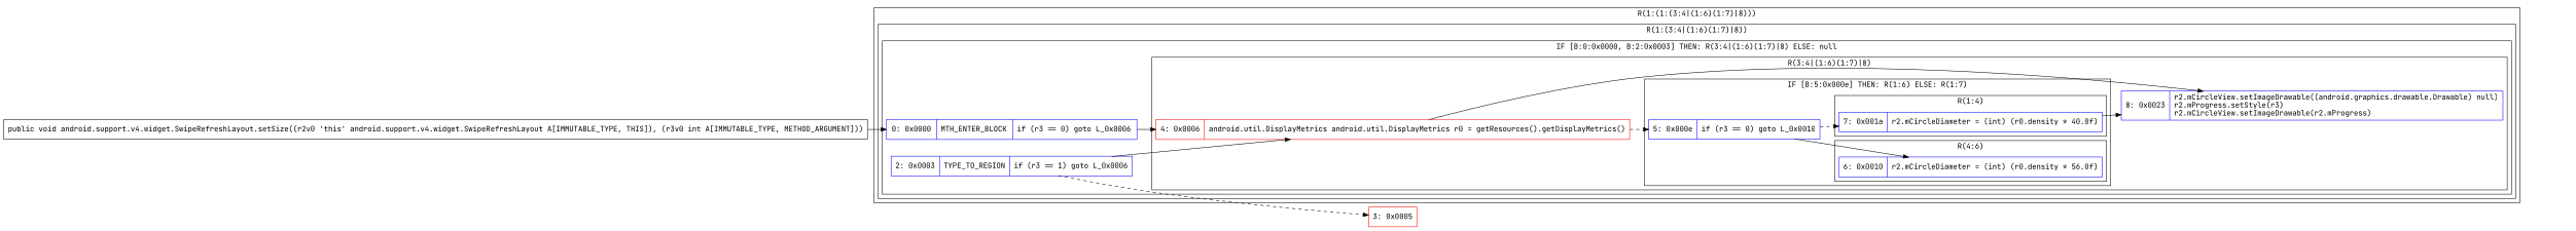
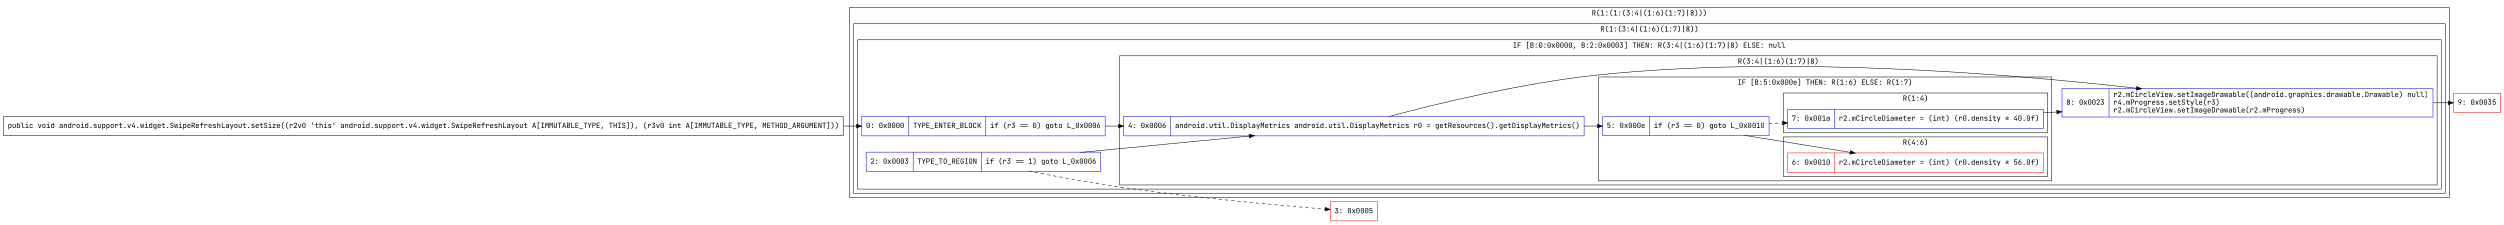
  digraph {
    fontname="JetBrains Mono"
    rankdir=LR
    node [color=blue fontname="JetBrains Mono" shape=record]
    edge [fontname="JetBrains Mono"]
-   n1 [label="{6\:\ 0x0010|r2.mCircleDiameter = (int) (r0.density * 56.0f)\l}"]
+   n1 [color=red label="{6\:\ 0x0010|r2.mCircleDiameter = (int) (r0.density * 56.0f)\l}"]
    n2 [label="{7\:\ 0x001a|r2.mCircleDiameter = (int) (r0.density * 40.0f)\l}"]
    n3 [label="{5\:\ 0x000e|if (r3 == 0) goto L_0x0010\l}"]
-   n4 [color=red label="{4\:\ 0x0006|android.util.DisplayMetrics android.util.DisplayMetrics r0 = getResources().getDisplayMetrics()\l}"]
-   n5 [label="{8\:\ 0x0023|r2.mCircleView.setImageDrawable((android.graphics.drawable.Drawable) null)\lr2.mProgress.setStyle(r3)\lr2.mCircleView.setImageDrawable(r2.mProgress)\l}"]
-   n6 [label="{0\:\ 0x0000|MTH_ENTER_BLOCK\l|if (r3 == 0) goto L_0x0006\l}"]
+   n4 [label="{4\:\ 0x0006|android.util.DisplayMetrics android.util.DisplayMetrics r0 = getResources().getDisplayMetrics()\l}"]
+   n5 [label="{8\:\ 0x0023|r2.mCircleView.setImageDrawable((android.graphics.drawable.Drawable) null)\lr4.mProgress.setStyle(r3)\lr2.mCircleView.setImageDrawable(r2.mProgress)\l}"]
+   n6 [label="{0\:\ 0x0000|TYPE_ENTER_BLOCK\l|if (r3 == 0) goto L_0x0006\l}"]
    n7 [label="{2\:\ 0x0003|TYPE_TO_REGION\l|if (r3 == 1) goto L_0x0006\l}"]
+   n8 [color=red label="{9\:\ 0x0035}"]
    n9 [color=red label="{3\:\ 0x0005}"]
    n10 [label="{public void android.support.v4.widget.SwipeRefreshLayout.setSize((r2v0 'this' android.support.v4.widget.SwipeRefreshLayout A[IMMUTABLE_TYPE, THIS]), (r3v0 int A[IMMUTABLE_TYPE, METHOD_ARGUMENT])) }" color=""]
    subgraph cluster_1 {
      label="R(1:(1:(3:4|(1:6)(1:7)|8)))"
      subgraph cluster_2 {
        label="R(1:(3:4|(1:6)(1:7)|8))"
        subgraph cluster_3 {
          label="IF [B:0:0x0000, B:2:0x0003] THEN: R(3:4|(1:6)(1:7)|8) ELSE: null"
          n6
          n7
          subgraph cluster_4 {
            label="R(3:4|(1:6)(1:7)|8)"
            n4
            n5
            subgraph cluster_5 {
              label="IF [B:5:0x000e] THEN: R(1:6) ELSE: R(1:7)"
              n3
              subgraph cluster_6 {
                label="R(4:6)"
                n1
              }
              subgraph cluster_7 {
                label="R(1:4)"
                n2
              }
            }
          }
        }
      }
    }
    n2 -> n5
    n3 -> n1
    n3 -> n2 [style=dashed]
-   n4 -> n3 [style=dashed]
+   n4 -> n3
    n4 -> n5
+   n5 -> n8
    n6 -> n4
    n7 -> n4
    n7 -> n9 [style=dashed]
    n10 -> n6
  }
